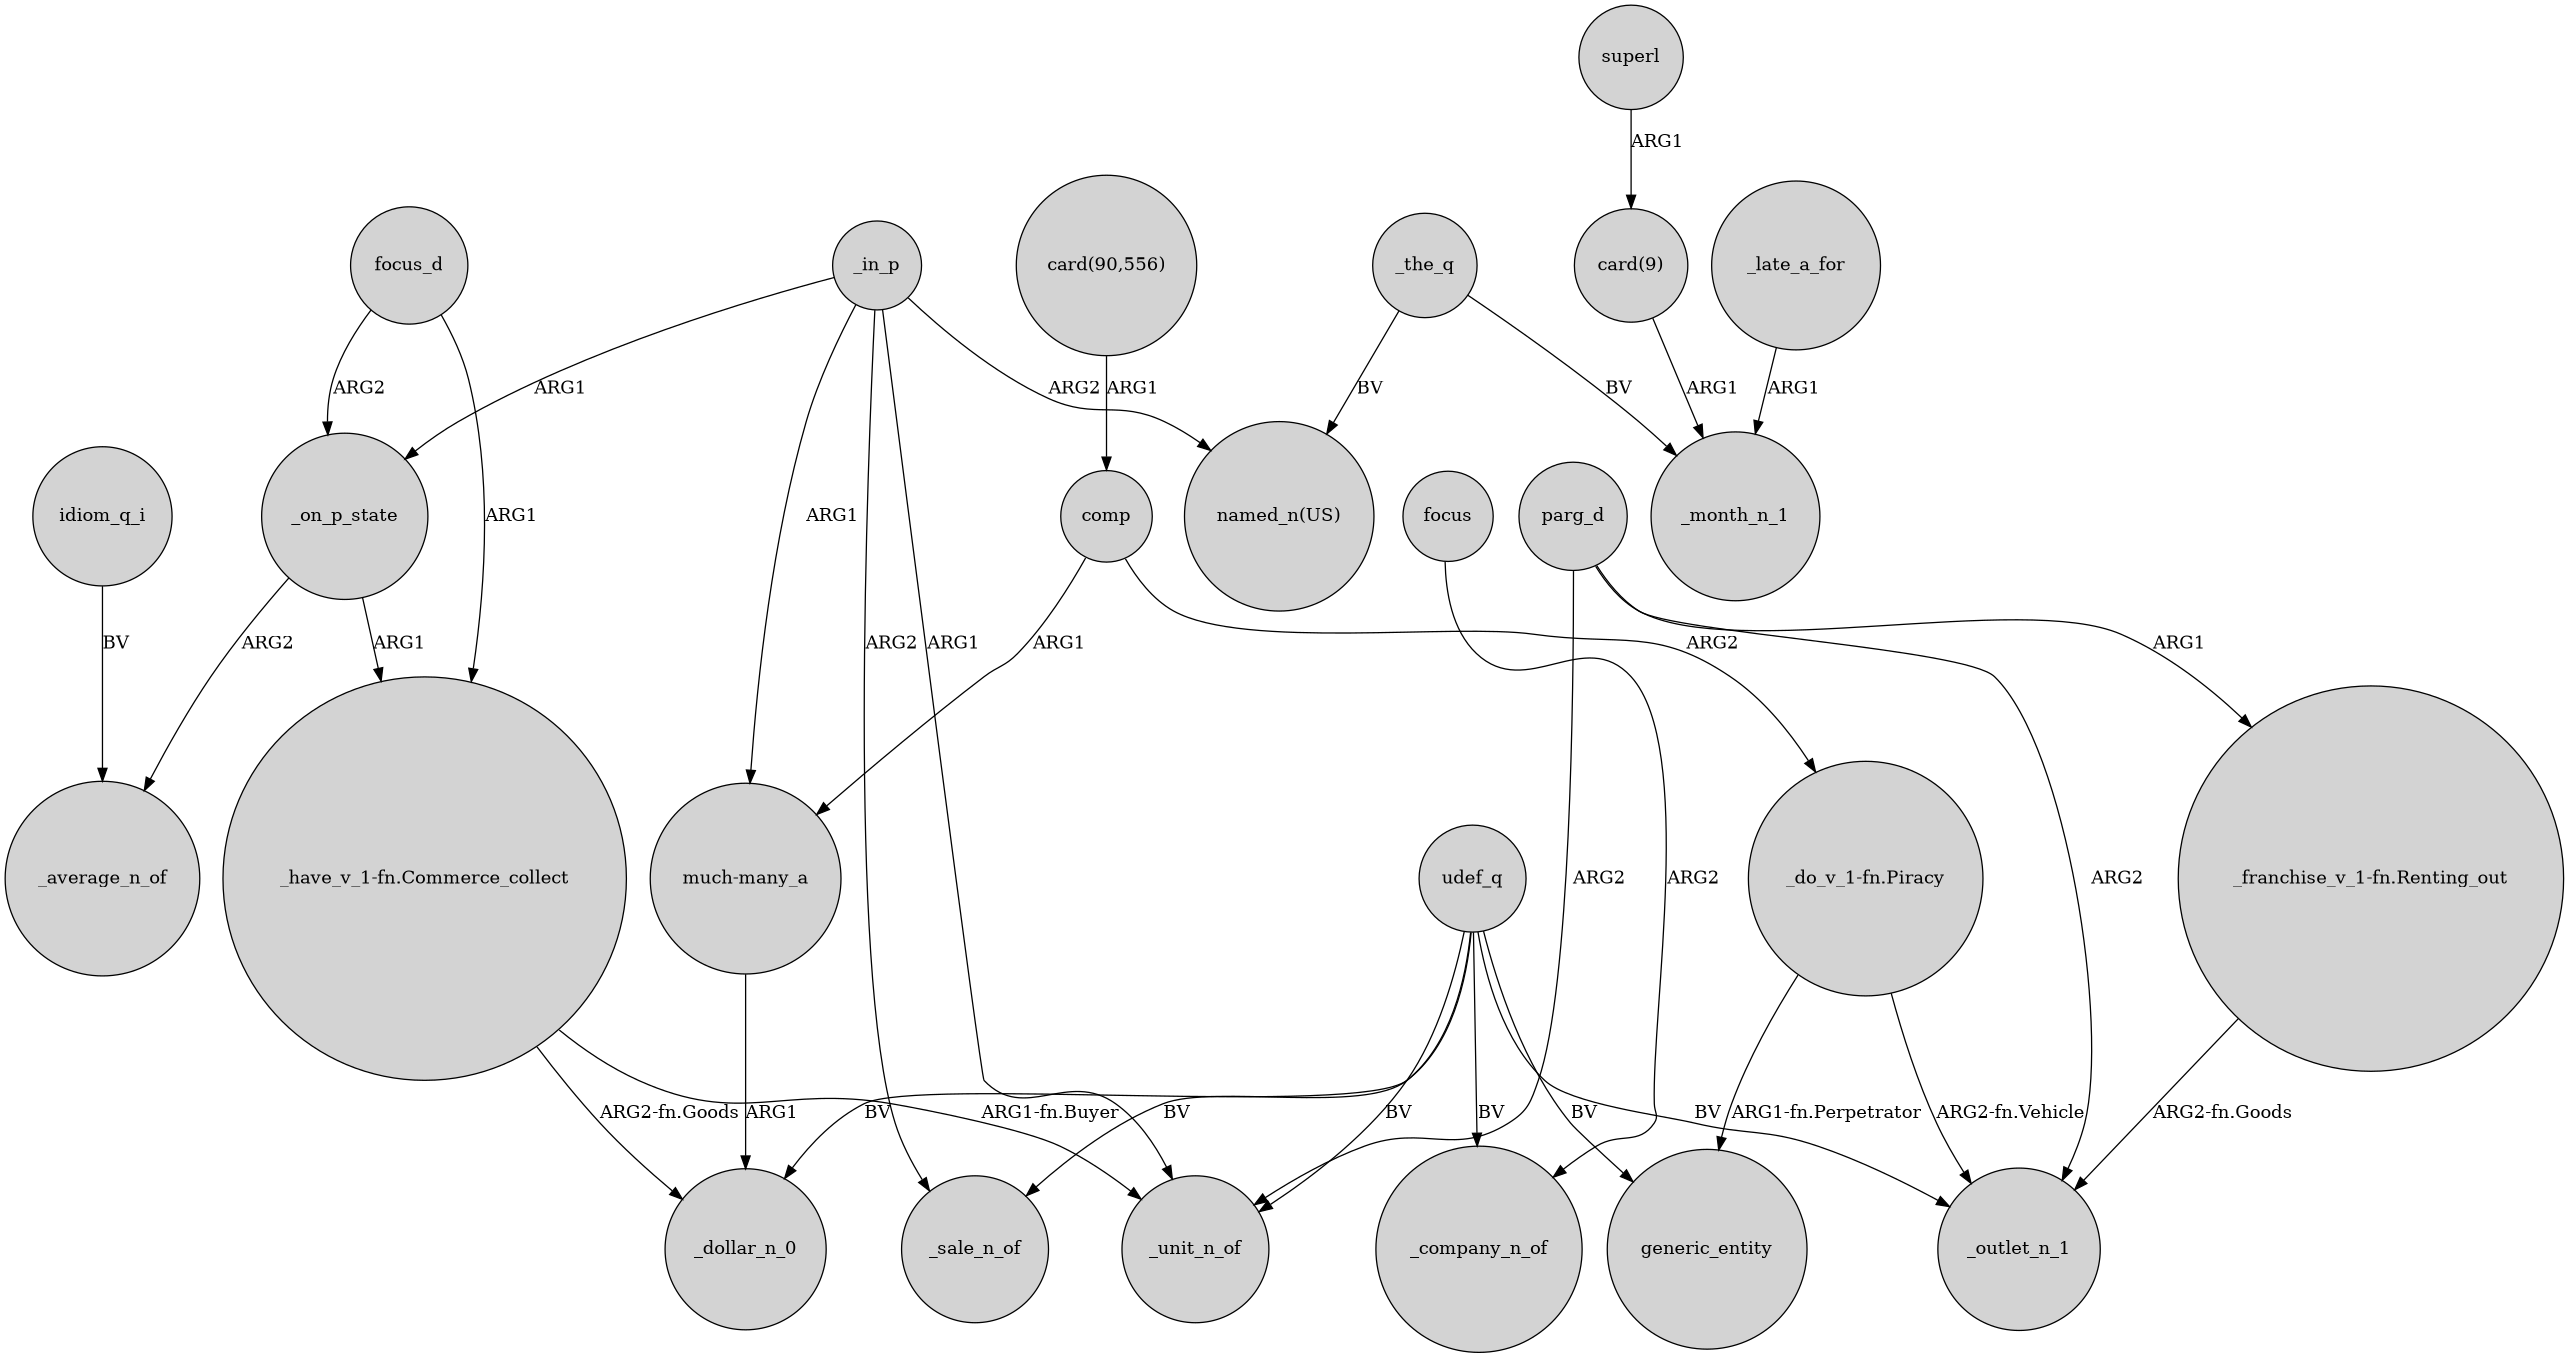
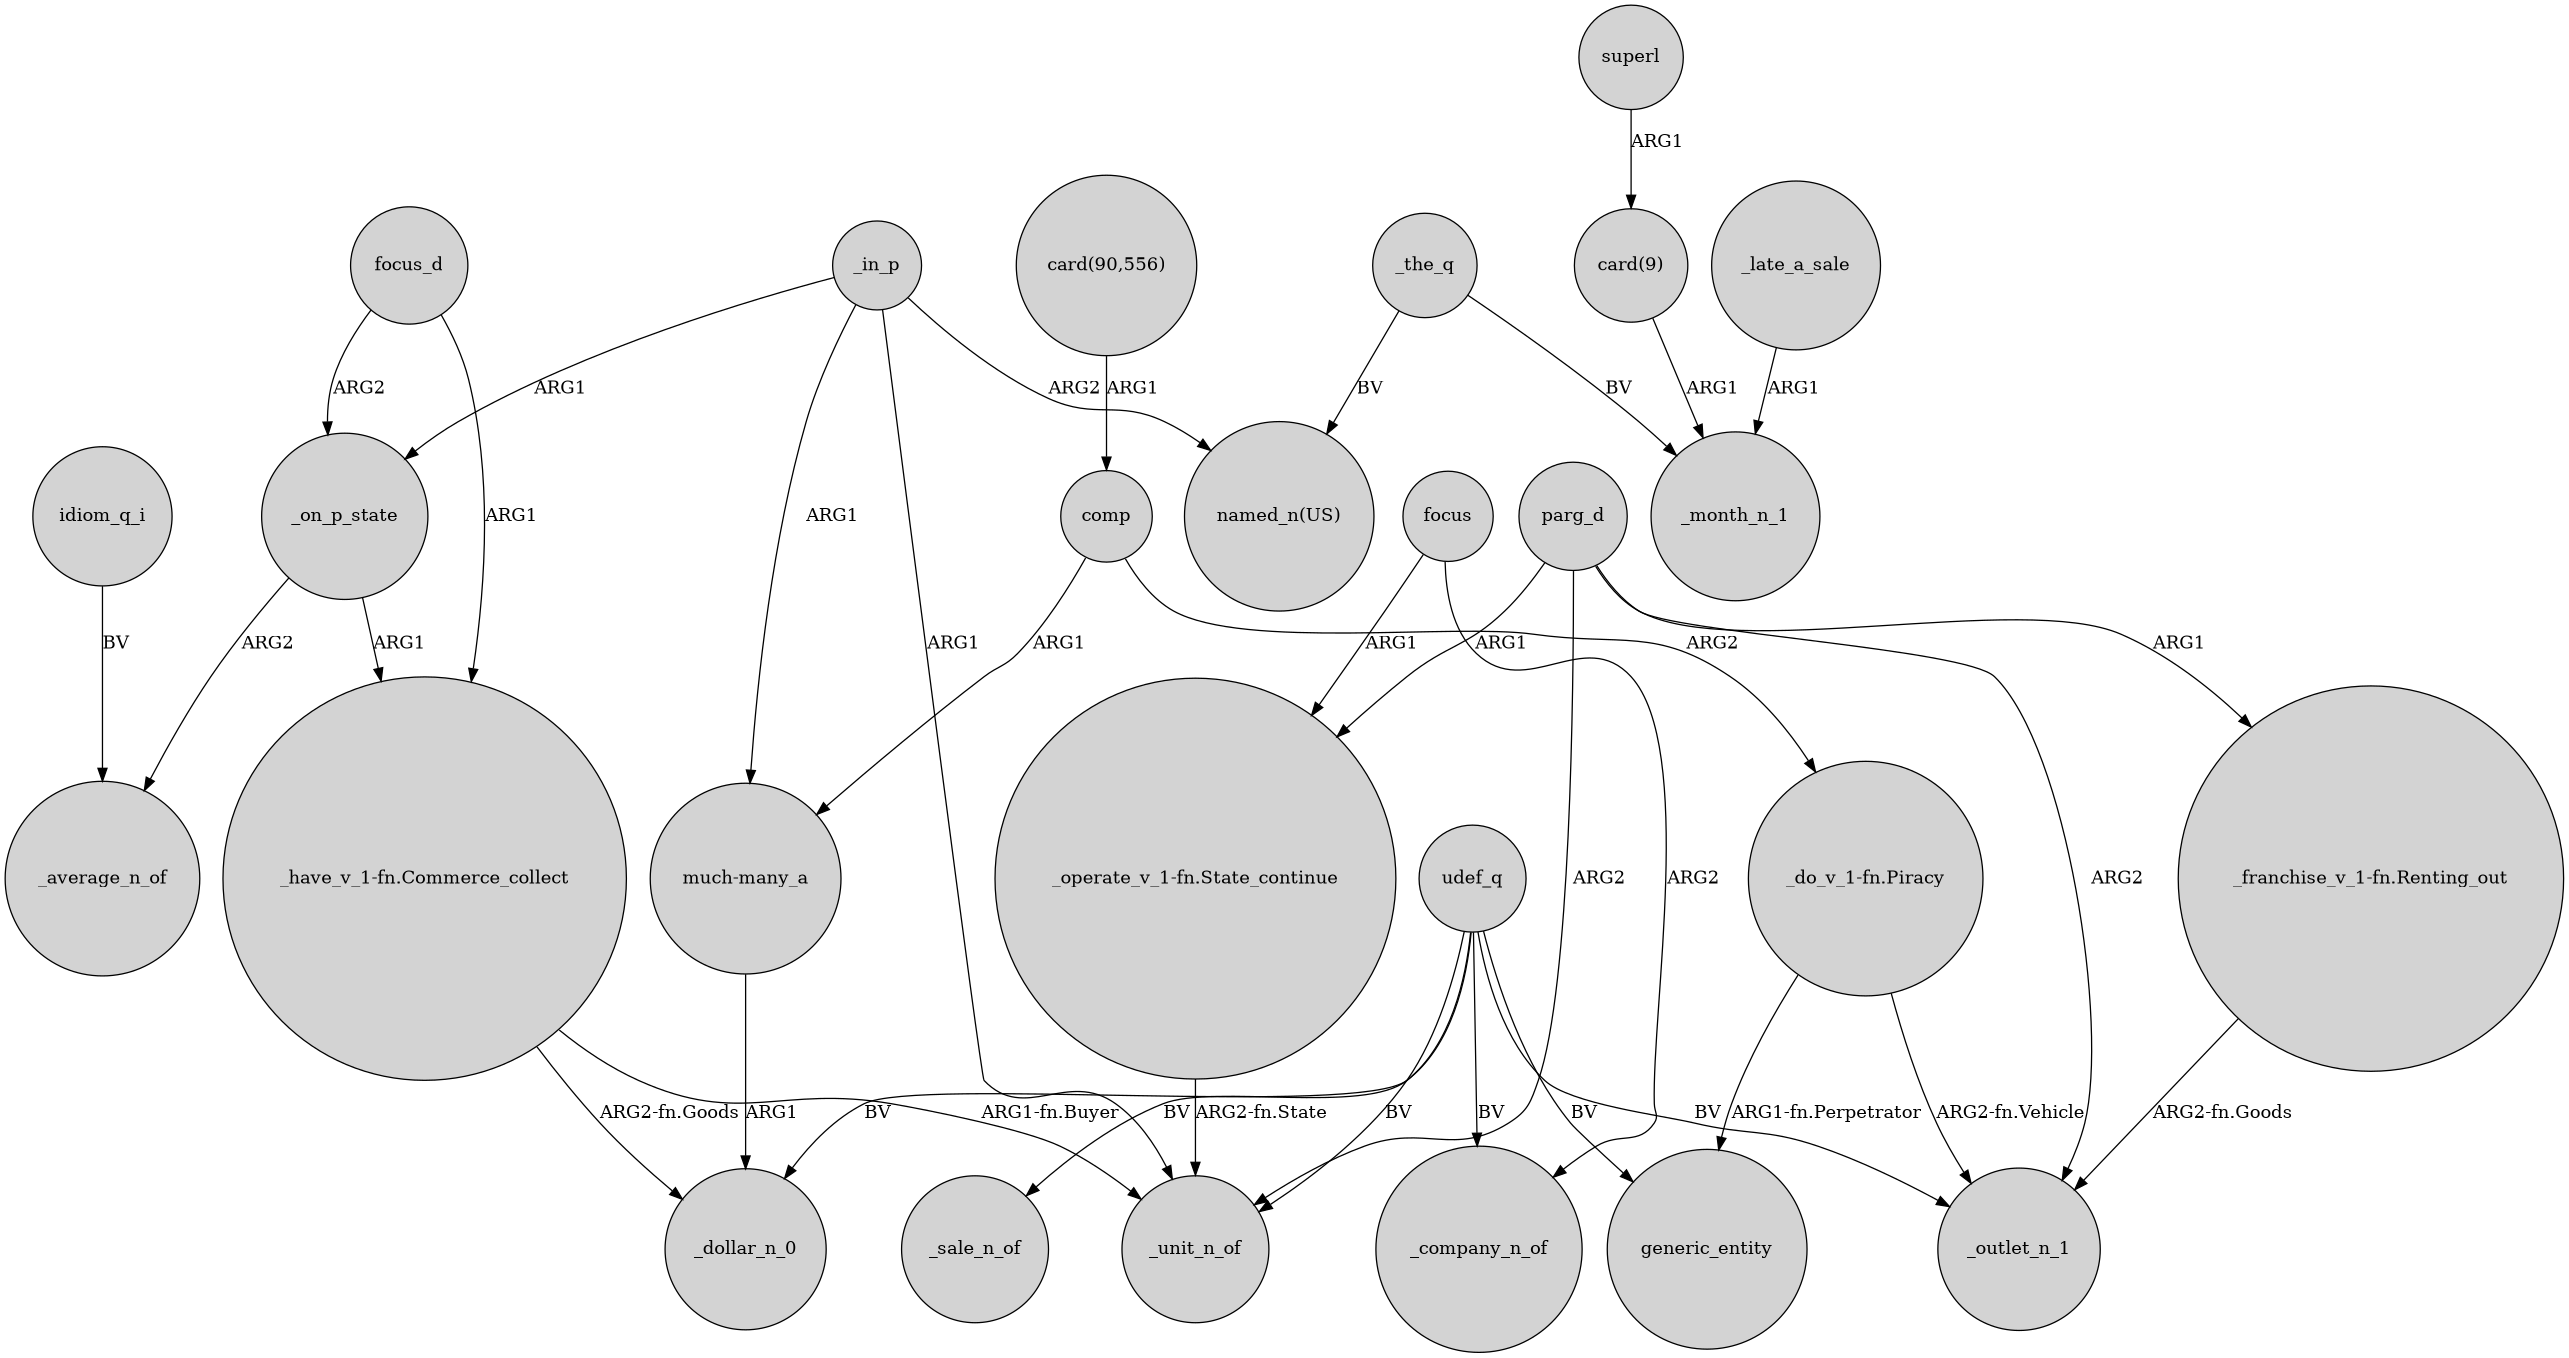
  digraph {
    node [shape=circle style=filled]
    n1 [label=_dollar_n_0]
    "much-many_a"
    "_franchise_v_1-fn.Renting_out"
    _outlet_n_1
+   "_operate_v_1-fn.State_continue"
    _unit_n_of
    _in_p
    "named_n(US)"
    _sale_n_of
    _on_p_state
    "_have_v_1-fn.Commerce_collect"
    _average_n_of
    udef_q
    _company_n_of
    generic_entity
    _the_q
    _month_n_1
    parg_d
    superl
    "card(9)"
-   _late_a_for
+   _late_a_for [label=_late_a_sale]
    focus_d
    n23 [label=focus]
    "_do_v_1-fn.Piracy"
    comp
    idiom_q_i
    n27 [label="card(90,556)"]
    "much-many_a" -> n1 [label=ARG1]
    "_franchise_v_1-fn.Renting_out" -> _outlet_n_1 [label="ARG2-fn.Goods"]
+   "_operate_v_1-fn.State_continue" -> _unit_n_of [label="ARG2-fn.State"]
    _in_p -> "much-many_a" [label=ARG1]
    _in_p -> _unit_n_of [label=ARG1]
    _in_p -> "named_n(US)" [label=ARG2]
-   _in_p -> _sale_n_of [label=ARG2]
    _in_p -> _on_p_state [label=ARG1]
    _on_p_state -> "_have_v_1-fn.Commerce_collect" [label=ARG1]
    _on_p_state -> _average_n_of [label=ARG2]
    "_have_v_1-fn.Commerce_collect" -> n1 [label="ARG2-fn.Goods"]
    "_have_v_1-fn.Commerce_collect" -> _unit_n_of [label="ARG1-fn.Buyer"]
    udef_q -> n1 [label=BV]
    udef_q -> _outlet_n_1 [label=BV]
    udef_q -> _unit_n_of [label=BV]
    udef_q -> _sale_n_of [label=BV]
    udef_q -> _company_n_of [label=BV]
    udef_q -> generic_entity [label=BV]
    _the_q -> "named_n(US)" [label=BV]
    _the_q -> _month_n_1 [label=BV]
    parg_d -> "_franchise_v_1-fn.Renting_out" [label=ARG1]
    parg_d -> _outlet_n_1 [label=ARG2]
+   parg_d -> "_operate_v_1-fn.State_continue" [label=ARG1]
    parg_d -> _unit_n_of [label=ARG2]
    superl -> "card(9)" [label=ARG1]
    "card(9)" -> _month_n_1 [label=ARG1]
    _late_a_for -> _month_n_1 [label=ARG1]
    focus_d -> _on_p_state [label=ARG2]
    focus_d -> "_have_v_1-fn.Commerce_collect" [label=ARG1]
+   n23 -> "_operate_v_1-fn.State_continue" [label=ARG1]
    n23 -> _company_n_of [label=ARG2]
    "_do_v_1-fn.Piracy" -> _outlet_n_1 [label="ARG2-fn.Vehicle"]
    "_do_v_1-fn.Piracy" -> generic_entity [label="ARG1-fn.Perpetrator"]
    comp -> "much-many_a" [label=ARG1]
    comp -> "_do_v_1-fn.Piracy" [label=ARG2]
    idiom_q_i -> _average_n_of [label=BV]
    n27 -> comp [label=ARG1]
  }
